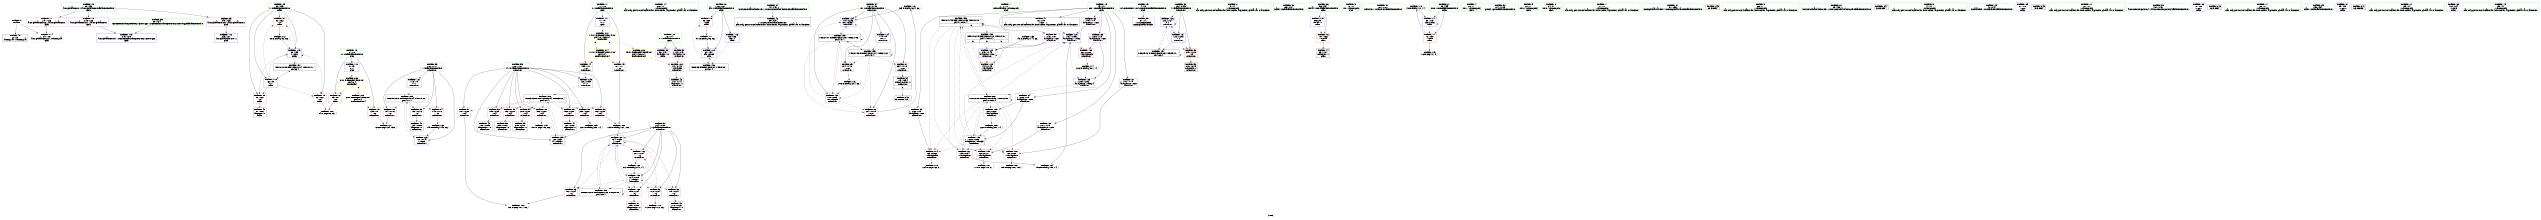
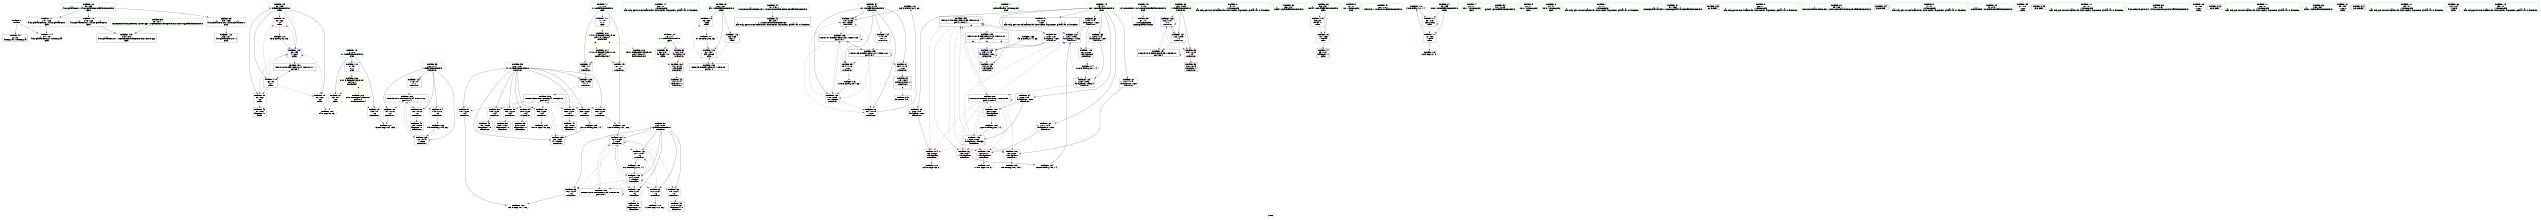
  digraph {
    label=SVFG
    node [color=green shape=record]
    edge [style=solid]
    n1 [color=grey label="{NodeID: 0\nNullPtr}"]
    n2 [color=black label="{NodeID: 40\n2\<--3\ndummyVal\<--dummyVal\n}"]
    n3 [color=blue label="{NodeID: 114\n247\<--3\nllvm.global_ctors_2\<--dummyVal\nGlob }" style=dotted]
    n4 [color=grey label="{NodeID: 180\n84 = cmp(82, 83, )\n}"]
    n5 [color=red label="{NodeID: 97\n172\<--124\n\<--j\n_Z5solvev\n}"]
    n6 [color=grey label="{NodeID: 176\n173 = cmp(172, 66, )\n}"]
    n7 [label="{NodeID: 14\n208\<--1\n\<--dummyObj\nCan only get source location for instruction, argument, global var or function.}"]
    n8 [color=blue label="{NodeID: 111\n11\<--9\nx\<--\nGlob }"]
    n9 [color=yellow label="{NodeID: 212\n14V_1 = ENCHI(MR_14V_0)\npts\{12 140000 \}\nFun[main]|{<s0>6|<s1>6}}" style=double]
    n10 [color=yellow label="{NodeID: 214\n17V_1 = ENCHI(MR_17V_0)\npts\{12 \}\nFun[_Z5solvev]}" style=double]
    n11 [color=yellow label="{NodeID: 220\n29V_1 = ENCHI(MR_29V_0)\npts\{140000 \}\nFun[_Z5solvev]}" style=double]
    n12 [color=red label="{NodeID: 74\n153\<--11\n\<--x\n_Z5solvev\n}"]
    n13 [color=red label="{NodeID: 75\n167\<--11\n\<--x\n_Z5solvev\n}"]
    n14 [color=red label="{NodeID: 102\n141\<--140\n\<--arrayidx\n_Z5solvev\n}"]
    n15 [label="{NodeID: 28\n60\<--61\ncas\<--cas_field_insensitive\nmain\n}"]
    n16 [color=red label="{NodeID: 78\n96\<--60\n\<--cas\nmain\n}"]
    n17 [color=blue label="{NodeID: 116\n60\<--66\ncas\<--\nmain\n}"]
    n18 [color=blue label="{NodeID: 120\n60\<--97\ncas\<--inc3\nmain\n}"]
    n19 [color=grey label="{NodeID: 171\n97 = Binary(96, 66, )\n}"]
    n20 [color=black label="{NodeID: 190\nMR_8V_3 = PHI(MR_8V_4, MR_8V_2, )\npts\{61 \}\n}"]
    n21 [color=blue label="{NodeID: 125\n120\<--153\ni4\<--\n_Z5solvev\n}"]
    n22 [color=black label="{NodeID: 196\nMR_23V_3 = PHI(MR_23V_4, MR_23V_2, )\npts\{121 \}\n}"]
    n23 [color=red label="{NodeID: 88\n156\<--120\n\<--i4\n_Z5solvev\n}"]
    n24 [color=red label="{NodeID: 89\n160\<--120\n\<--i4\n_Z5solvev\n}"]
    n25 [color=red label="{NodeID: 90\n168\<--120\n\<--i4\n_Z5solvev\n}"]
    n26 [color=red label="{NodeID: 91\n181\<--120\n\<--i4\n_Z5solvev\n}"]
    n27 [color=red label="{NodeID: 92\n185\<--120\n\<--i4\n_Z5solvev\n}"]
    n28 [color=red label="{NodeID: 93\n192\<--120\n\<--i4\n_Z5solvev\n}"]
    n29 [color=red label="{NodeID: 94\n218\<--120\n\<--i4\n_Z5solvev\n}"]
    n30 [color=red label="{NodeID: 95\n230\<--120\n\<--i4\n_Z5solvev\n}"]
    n31 [color=blue label="{NodeID: 135\n120\<--231\ni4\<--dec37\n_Z5solvev\n}"]
    n32 [color=grey label="{NodeID: 175\n157 = cmp(156, 66, )\n}"]
    n33 [color=black label="{NodeID: 47\n161\<--160\nidxprom8\<--\n_Z5solvev\n}"]
    n34 [color=grey label="{NodeID: 168\n169 = Binary(167, 168, )\n}"]
    n35 [color=grey label="{NodeID: 182\n183 = cmp(181, 182, )\n}"]
    n36 [color=black label="{NodeID: 49\n186\<--185\nidxprom17\<--\n_Z5solvev\n}"]
    n37 [color=black label="{NodeID: 50\n193\<--192\nidxprom20\<--\n_Z5solvev\n}"]
    n38 [color=black label="{NodeID: 53\n219\<--218\nidxprom31\<--\n_Z5solvev\n}"]
    n39 [color=grey label="{NodeID: 169\n231 = Binary(230, 74, )\n}"]
    n40 [color=black label="{NodeID: 42\n39\<--40\n\<--_ZNSt8ios_base4InitD1Ev\nCan only get source location for instruction, argument, global var or function.}"]
    n41 [color=purple label="{NodeID: 56\n88\<--13\narrayidx\<--s\nmain\n}"]
    n42 [color=purple label="{NodeID: 70\n246\<--26\nllvm.global_ctors_1\<--llvm.global_ctors\nGlob }"]
    n43 [color=blue label="{NodeID: 113\n246\<--28\nllvm.global_ctors_1\<--_GLOBAL__sub_I_peter50216_0_0.cpp\nGlob }"]
    n44 [color=grey label="{NodeID: 167\n225 = Binary(224, 66, )\n}"]
    n45 [color=blue label="{NodeID: 134\n118\<--225\nret\<--inc34\n_Z5solvev\n}"]
    n46 [color=black label="{NodeID: 193\nMR_21V_7 = PHI(MR_21V_8, MR_21V_6, )\npts\{119 \}\n}"]
    n47 [color=black label="{NodeID: 195\nMR_21V_3 = PHI(MR_21V_4, MR_21V_2, )\npts\{119 \}\n}"]
    n48 [color=red label="{NodeID: 85\n204\<--118\n\<--ret\n_Z5solvev\n}"]
    n49 [color=red label="{NodeID: 86\n224\<--118\n\<--ret\n_Z5solvev\n}"]
    n50 [color=blue label="{NodeID: 130\n118\<--205\nret\<--inc25\n_Z5solvev\n}"]
    n51 [color=red label="{NodeID: 84\n148\<--116\n\<--i\n_Z5solvev\n}"]
    n52 [color=grey label="{NodeID: 163\n149 = Binary(148, 66, )\n}"]
    n53 [color=blue label="{NodeID: 123\n116\<--149\ni\<--inc3\n_Z5solvev\n}"]
    n54 [color=black label="{NodeID: 203\nMR_19V_3 = PHI(MR_19V_4, MR_19V_2, )\npts\{117 \}\n}"]
    n55 [label="{NodeID: 1\n7\<--1\n__dso_handle\<--dummyObj\nGlob }"]
    n56 [color=grey label="{NodeID: 181\n179 = cmp(178, 9, )\n}"]
    n57 [color=red label="{NodeID: 98\n175\<--124\n\<--j\n_Z5solvev\n}"]
    n58 [color=black label="{NodeID: 48\n176\<--175\nidxprom14\<--\n_Z5solvev\n}"]
    n59 [label="{NodeID: 15\n4\<--6\n_ZStL8__ioinit\<--_ZStL8__ioinit_field_insensitive\nGlob }"]
    n60 [color=purple label="{NodeID: 55\n37\<--4\n\<--_ZStL8__ioinit\n__cxx_global_var_init\n}"]
    n61 [color=red label="{NodeID: 87\n234\<--118\n\<--ret\n_Z5solvev\n}"]
    n62 [color=grey label="{NodeID: 173\n205 = Binary(204, 66, )\n}"]
    n63 [color=black label="{NodeID: 54\n115\<--234\n_Z5solvev_ret\<--\n_Z5solvev\n|{<s0>6}}"]
    n64 [color=black label="{NodeID: 242\n99 = PHI(115, )\n}"]
    n65 [color=blue label="{NodeID: 112\n245\<--27\nllvm.global_ctors_0\<--\nGlob }"]
    n66 [label="{NodeID: 29\n62\<--63\ni\<--i_field_insensitive\nmain\n}"]
    n67 [color=red label="{NodeID: 79\n82\<--62\n\<--i\nmain\n}"]
    n68 [color=red label="{NodeID: 80\n86\<--62\n\<--i\nmain\n}"]
    n69 [color=red label="{NodeID: 81\n92\<--62\n\<--i\nmain\n}"]
    n70 [color=blue label="{NodeID: 118\n62\<--9\ni\<--\nmain\n}"]
    n71 [color=blue label="{NodeID: 119\n62\<--93\ni\<--inc\nmain\n}"]
    n72 [color=black label="{NodeID: 43\n87\<--86\nidxprom\<--\nmain\n}"]
    n73 [color=grey label="{NodeID: 172\n93 = Binary(92, 66, )\n}"]
    n74 [color=black label="{NodeID: 191\nMR_10V_2 = PHI(MR_10V_4, MR_10V_1, )\npts\{63 \}\n}"]
    n75 [color=blue label="{NodeID: 126\n122\<--127\nf\<--\n_Z5solvev\n}"]
    n76 [color=red label="{NodeID: 96\n215\<--122\n\<--f\n_Z5solvev\n}"]
    n77 [color=blue label="{NodeID: 131\n122\<--208\nf\<--\n_Z5solvev\n}"]
    n78 [color=black label="{NodeID: 197\nMR_25V_2 = PHI(MR_25V_3, MR_25V_1, )\npts\{123 \}\n}"]
    n79 [color=black label="{NodeID: 52\n216\<--215\ntobool29\<--\n_Z5solvev\n}"]
    n80 [color=purple label="{NodeID: 57\n140\<--13\narrayidx\<--s\n_Z5solvev\n}"]
    n81 [color=black label="{NodeID: 46\n142\<--141\nidxprom1\<--\n_Z5solvev\n}"]
    n82 [color=purple label="{NodeID: 71\n247\<--26\nllvm.global_ctors_2\<--llvm.global_ctors\nGlob }"]
    n83 [color=blue label="{NodeID: 127\n124\<--169\nj\<--sub\n_Z5solvev\n}"]
    n84 [color=red label="{NodeID: 99\n182\<--124\n\<--j\n_Z5solvev\n}"]
    n85 [color=red label="{NodeID: 100\n198\<--124\n\<--j\n_Z5solvev\n}"]
    n86 [color=red label="{NodeID: 101\n211\<--124\n\<--j\n_Z5solvev\n}"]
    n87 [color=blue label="{NodeID: 132\n124\<--212\nj\<--dec27\n_Z5solvev\n}"]
    n88 [color=black label="{NodeID: 198\nMR_27V_2 = PHI(MR_27V_3, MR_27V_1, )\npts\{125 \}\n}"]
    n89 [color=black label="{NodeID: 51\n199\<--198\nidxprom22\<--\n_Z5solvev\n}"]
    n90 [color=grey label="{NodeID: 162\n212 = Binary(211, 74, )\n}"]
    n91 [label="{NodeID: 2\n9\<--1\n\<--dummyObj\nCan only get source location for instruction, argument, global var or function.}"]
    n92 [label="{NodeID: 16\n8\<--10\nn\<--n_field_insensitive\nGlob }"]
    n93 [color=red label="{NodeID: 72\n83\<--8\n\<--n\nmain\n}"]
    n94 [color=red label="{NodeID: 73\n135\<--8\n\<--n\n_Z5solvev\n}"]
    n95 [color=blue label="{NodeID: 110\n8\<--9\nn\<--\nGlob }"]
    n96 [color=grey label="{NodeID: 177\n136 = cmp(134, 135, )\n}"]
    n97 [color=yellow label="{NodeID: 206\n2V_1 = ENCHI(MR_2V_0)\npts\{10 \}\nFun[main]|{|<s1>6}}" style=double]
    n98 [color=yellow label="{NodeID: 213\n2V_1 = ENCHI(MR_2V_0)\npts\{10 \}\nFun[_Z5solvev]}" style=double]
    n99 [label="{NodeID: 30\n69\<--70\nscanf\<--scanf_field_insensitive\n}"]
    n100 [color=black label="{NodeID: 44\n55\<--107\nmain_ret\<--\nmain\n}"]
    n101 [color=purple label="{NodeID: 58\n143\<--15\narrayidx2\<--cnt\n_Z5solvev\n}"]
    n102 [color=red label="{NodeID: 103\n144\<--143\n\<--arrayidx2\n_Z5solvev\n}"]
    n103 [color=blue label="{NodeID: 122\n143\<--145\narrayidx2\<--inc\n_Z5solvev\n}"]
    n104 [color=black label="{NodeID: 199\nMR_12V_4 = PHI(MR_12V_5, MR_12V_2, )\npts\{170000 \}\n|{|<s7>6}}"]
    n105 [color=grey label="{NodeID: 165\n145 = Binary(144, 66, )\n}"]
    n106 [color=blue label="{NodeID: 128\n194\<--196\narrayidx21\<--dec\n_Z5solvev\n}"]
    n107 [color=black label="{NodeID: 202\nMR_12V_8 = PHI(MR_12V_7, MR_12V_5, )\npts\{170000 \}\n}"]
    n108 [color=red label="{NodeID: 104\n163\<--162\n\<--arrayidx9\n_Z5solvev\n}"]
    n109 [color=red label="{NodeID: 105\n178\<--177\n\<--arrayidx15\n_Z5solvev\n}"]
    n110 [color=red label="{NodeID: 106\n188\<--187\n\<--arrayidx18\n_Z5solvev\n}"]
    n111 [color=red label="{NodeID: 107\n195\<--194\n\<--arrayidx21\n_Z5solvev\n}"]
    n112 [color=black label="{NodeID: 192\nMR_12V_2 = PHI(MR_12V_3, MR_12V_1, )\npts\{170000 \}\n|{<s0>6|<s1>6|<s2>6}}"]
    n113 [label="{NodeID: 3\n18\<--1\n.str\<--dummyObj\nGlob }"]
    n114 [color=grey label="{NodeID: 183\n189 = cmp(188, 190, )\n}"]
    n115 [label="{NodeID: 17\n11\<--12\nx\<--x_field_insensitive\nGlob }"]
    n116 [label="{NodeID: 31\n100\<--101\n_Z5solvev\<--_Z5solvev_field_insensitive\n}"]
    n117 [color=red label="{NodeID: 108\n201\<--200\n\<--arrayidx23\n_Z5solvev\n}"]
    n118 [color=blue label="{NodeID: 129\n200\<--202\narrayidx23\<--dec24\n_Z5solvev\n}"]
    n119 [color=grey label="{NodeID: 174\n202 = Binary(201, 74, )\n}"]
    n120 [color=red label="{NodeID: 109\n221\<--220\n\<--arrayidx32\n_Z5solvev\n}"]
    n121 [color=blue label="{NodeID: 133\n220\<--222\narrayidx32\<--dec33\n_Z5solvev\n}"]
    n122 [color=black label="{NodeID: 45\n139\<--138\nidxprom\<--\n_Z5solvev\n}"]
    n123 [color=purple label="{NodeID: 59\n162\<--15\narrayidx9\<--cnt\n_Z5solvev\n}"]
    n124 [color=grey label="{NodeID: 178\n164 = cmp(163, 9, )\n}"]
    n125 [color=grey label="{NodeID: 170\n73 = Binary(72, 74, )\n}"]
    n126 [color=blue label="{NodeID: 117\n58\<--73\n___T\<--dec\nmain\n}"]
    n127 [color=red label="{NodeID: 77\n72\<--58\n\<--___T\nmain\n}"]
    n128 [color=grey label="{NodeID: 179\n76 = cmp(72, 9, )\n}"]
    n129 [label="{NodeID: 4\n20\<--1\n.str.1\<--dummyObj\nGlob }"]
    n130 [label="{NodeID: 18\n13\<--14\ns\<--s_field_insensitive\nGlob }"]
    n131 [color=blue label="{NodeID: 115\n56\<--9\nretval\<--\nmain\n}"]
    n132 [color=red label="{NodeID: 76\n107\<--56\n\<--retval\nmain\n}"]
    n133 [label="{NodeID: 32\n104\<--105\nprintf\<--printf_field_insensitive\n}"]
    n134 [color=grey label="{NodeID: 164\n196 = Binary(195, 74, )\n}"]
    n135 [color=grey label="{NodeID: 166\n222 = Binary(221, 74, )\n}"]
    n136 [color=purple label="{NodeID: 60\n177\<--15\narrayidx15\<--cnt\n_Z5solvev\n}"]
    n137 [label="{NodeID: 5\n22\<--1\n.str.2\<--dummyObj\nGlob }"]
    n138 [label="{NodeID: 19\n15\<--17\ncnt\<--cnt_field_insensitive\nGlob }"]
    n139 [color=black label="{NodeID: 41\n16\<--15\n\<--cnt\nCan only get source location for instruction, argument, global var or function.}"]
    n140 [color=purple label="{NodeID: 61\n187\<--15\narrayidx18\<--cnt\n_Z5solvev\n}"]
    n141 [color=purple label="{NodeID: 62\n194\<--15\narrayidx21\<--cnt\n_Z5solvev\n}"]
    n142 [color=purple label="{NodeID: 63\n200\<--15\narrayidx23\<--cnt\n_Z5solvev\n}"]
    n143 [color=purple label="{NodeID: 64\n220\<--15\narrayidx32\<--cnt\n_Z5solvev\n}"]
    n144 [label="{NodeID: 33\n116\<--117\ni\<--i_field_insensitive\n_Z5solvev\n}"]
    n145 [color=red label="{NodeID: 82\n134\<--116\n\<--i\n_Z5solvev\n}"]
    n146 [color=red label="{NodeID: 83\n138\<--116\n\<--i\n_Z5solvev\n}"]
    n147 [color=blue label="{NodeID: 121\n116\<--9\ni\<--\n_Z5solvev\n}"]
    n148 [label="{NodeID: 6\n24\<--1\n.str.3\<--dummyObj\nGlob }"]
    n149 [label="{NodeID: 20\n26\<--30\nllvm.global_ctors\<--llvm.global_ctors_field_insensitive\nGlob }"]
    n150 [color=purple label="{NodeID: 69\n245\<--26\nllvm.global_ctors_0\<--llvm.global_ctors\nGlob }"]
    n151 [label="{NodeID: 34\n118\<--119\nret\<--ret_field_insensitive\n_Z5solvev\n}"]
    n152 [color=blue label="{NodeID: 124\n118\<--9\nret\<--\n_Z5solvev\n}"]
    n153 [label="{NodeID: 7\n27\<--1\n\<--dummyObj\nCan only get source location for instruction, argument, global var or function.}"]
    n154 [label="{NodeID: 21\n31\<--32\n__cxx_global_var_init\<--__cxx_global_var_init_field_insensitive\n}"]
    n155 [label="{NodeID: 35\n120\<--121\ni4\<--i4_field_insensitive\n_Z5solvev\n}"]
    n156 [color=black label="{NodeID: 243\n68 = PHI()\n}"]
    n157 [label="{NodeID: 8\n66\<--1\n\<--dummyObj\nCan only get source location for instruction, argument, global var or function.}"]
    n158 [label="{NodeID: 22\n35\<--36\n_ZNSt8ios_base4InitC1Ev\<--_ZNSt8ios_base4InitC1Ev_field_insensitive\n}"]
    n159 [label="{NodeID: 36\n122\<--123\nf\<--f_field_insensitive\n_Z5solvev\n}"]
    n160 [color=black label="{NodeID: 244\n38 = PHI()\n}"]
    n161 [label="{NodeID: 9\n74\<--1\n\<--dummyObj\nCan only get source location for instruction, argument, global var or function.}"]
    n162 [label="{NodeID: 23\n41\<--42\n__cxa_atexit\<--__cxa_atexit_field_insensitive\n}"]
    n163 [label="{NodeID: 37\n124\<--125\nj\<--j_field_insensitive\n_Z5solvev\n}"]
    n164 [color=purple label="{NodeID: 65\n67\<--18\n\<--.str\nmain\n}"]
    n165 [color=black label="{NodeID: 245\n79 = PHI()\n}"]
    n166 [label="{NodeID: 10\n127\<--1\n\<--dummyObj\nCan only get source location for instruction, argument, global var or function.}"]
    n167 [label="{NodeID: 24\n40\<--46\n_ZNSt8ios_base4InitD1Ev\<--_ZNSt8ios_base4InitD1Ev_field_insensitive\n}"]
    n168 [label="{NodeID: 38\n130\<--131\nllvm.memset.p0i8.i64\<--llvm.memset.p0i8.i64_field_insensitive\n}"]
    n169 [color=purple label="{NodeID: 66\n78\<--20\n\<--.str.1\nmain\n}"]
    n170 [color=black label="{NodeID: 246\n90 = PHI()\n}"]
    n171 [label="{NodeID: 11\n128\<--1\n\<--dummyObj\nCan only get source location for instruction, argument, global var or function.}"]
    n172 [label="{NodeID: 25\n53\<--54\nmain\<--main_field_insensitive\n}"]
    n173 [label="{NodeID: 39\n28\<--241\n_GLOBAL__sub_I_peter50216_0_0.cpp\<--_GLOBAL__sub_I_peter50216_0_0.cpp_field_insensitive\n}"]
    n174 [color=purple label="{NodeID: 67\n89\<--22\n\<--.str.2\nmain\n}"]
    n175 [color=black label="{NodeID: 247\n103 = PHI()\n}"]
    n176 [label="{NodeID: 12\n129\<--1\n\<--dummyObj\nCan only get source location for instruction, argument, global var or function.}"]
    n177 [label="{NodeID: 26\n56\<--57\nretval\<--retval_field_insensitive\nmain\n}"]
    n178 [color=purple label="{NodeID: 68\n102\<--24\n\<--.str.3\nmain\n}"]
    n179 [label="{NodeID: 13\n190\<--1\n\<--dummyObj\nCan only get source location for instruction, argument, global var or function.}"]
    n180 [label="{NodeID: 27\n58\<--59\n___T\<--___T_field_insensitive\nmain\n}"]
    n1 -> n2
    n1 -> n3
    n5 -> n6
    n8 -> n9 [style=dashed]
    n9 -> n10 [color=red style=dashed tailport=s0]
    n9 -> n11 [color=red style=dashed tailport=s1]
    n10 -> n12 [style=dashed]
    n10 -> n13 [style=dashed]
    n11 -> n14 [style=dashed]
    n12 -> n21
    n13 -> n34
    n14 -> n81
    n15 -> n16
    n15 -> n17
    n15 -> n18
    n16 -> n19
    n17 -> n20 [style=dashed]
    n18 -> n20 [style=dashed]
    n19 -> n18
    n20 -> n16 [style=dashed]
    n20 -> n18 [style=dashed]
    n21 -> n22 [style=dashed]
    n22 -> n23 [style=dashed]
    n22 -> n24 [style=dashed]
    n22 -> n25 [style=dashed]
    n22 -> n26 [style=dashed]
    n22 -> n27 [style=dashed]
    n22 -> n28 [style=dashed]
    n22 -> n29 [style=dashed]
    n22 -> n30 [style=dashed]
    n22 -> n31 [style=dashed]
    n23 -> n32
    n24 -> n33
    n25 -> n34
    n26 -> n35
    n27 -> n36
    n28 -> n37
    n29 -> n38
    n30 -> n39
    n31 -> n22 [style=dashed]
    n34 -> n83
    n39 -> n31
    n42 -> n43
    n44 -> n45
    n45 -> n46 [style=dashed]
    n46 -> n45 [style=dashed]
    n46 -> n46 [style=dashed]
    n46 -> n47 [style=dashed]
    n46 -> n48 [style=dashed]
    n46 -> n49 [style=dashed]
    n46 -> n50 [style=dashed]
    n47 -> n45 [style=dashed]
    n47 -> n46 [style=dashed]
    n47 -> n47 [style=dashed]
    n47 -> n48 [style=dashed]
    n47 -> n49 [style=dashed]
    n47 -> n50 [style=dashed]
    n47 -> n61 [style=dashed]
    n48 -> n62
    n49 -> n44
    n50 -> n45 [style=dashed]
    n50 -> n46 [style=dashed]
    n50 -> n49 [style=dashed]
    n51 -> n52
    n52 -> n53
    n53 -> n54 [style=dashed]
    n54 -> n51 [style=dashed]
    n54 -> n53 [style=dashed]
    n54 -> n145 [style=dashed]
    n54 -> n146 [style=dashed]
    n57 -> n58
    n59 -> n60
    n61 -> n63
    n62 -> n50
    n63 -> n64 [color=blue tailport=s0]
    n66 -> n67
    n66 -> n68
    n66 -> n69
    n66 -> n70
    n66 -> n71
    n67 -> n4
    n68 -> n72
    n69 -> n73
    n70 -> n67 [style=dashed]
    n70 -> n68
    n70 -> n69 [style=dashed]
    n70 -> n71 [style=dashed]
    n70 -> n74 [style=dashed]
    n71 -> n67 [style=dashed]
    n71 -> n68 [style=dashed]
    n71 -> n69 [style=dashed]
    n71 -> n71 [style=dashed]
    n71 -> n74 [style=dashed]
    n73 -> n71
    n74 -> n70 [style=dashed]
    n75 -> n75 [style=dashed]
    n75 -> n76 [style=dashed]
    n75 -> n77 [style=dashed]
    n75 -> n78 [style=dashed]
    n76 -> n79
    n77 -> n75 [style=dashed]
    n77 -> n76 [style=dashed]
    n77 -> n78 [style=dashed]
    n78 -> n75 [style=dashed]
    n78 -> n78 [style=dashed]
    n80 -> n14
    n82 -> n3
    n83 -> n5 [style=dashed]
    n83 -> n57 [style=dashed]
    n83 -> n83 [style=dashed]
    n83 -> n84 [style=dashed]
    n83 -> n85 [style=dashed]
    n83 -> n86 [style=dashed]
    n83 -> n87 [style=dashed]
    n83 -> n88 [style=dashed]
    n84 -> n35
    n85 -> n89
    n86 -> n90
    n87 -> n5 [style=dashed]
    n87 -> n57 [style=dashed]
    n87 -> n83 [style=dashed]
    n87 -> n84 [style=dashed]
    n87 -> n85 [style=dashed]
    n87 -> n86 [style=dashed]
    n87 -> n87 [style=dashed]
    n87 -> n88 [style=dashed]
    n88 -> n83 [style=dashed]
    n88 -> n88 [style=dashed]
    n90 -> n87
    n92 -> n93
    n92 -> n94
    n92 -> n95
    n93 -> n4
    n94 -> n96
    n95 -> n97 [style=dashed]
    n97 -> n93 [style=dashed]
    n97 -> n98 [color=red style=dashed tailport=s1]
    n98 -> n94 [style=dashed]
    n101 -> n102
    n101 -> n103
    n103 -> n102 [style=dashed]
    n103 -> n103 [style=dashed]
    n103 -> n104 [style=dashed]
    n104 -> n104 [style=dashed]
    n104 -> n106 [style=dashed]
    n104 -> n107 [style=dashed]
    n104 -> n108 [style=dashed]
    n104 -> n109 [style=dashed]
    n104 -> n110 [style=dashed]
    n104 -> n111 [style=dashed]
    n104 -> n112 [color=blue style=dashed tailport=s7]
    n105 -> n103
    n106 -> n117 [style=dashed]
    n106 -> n118 [style=dashed]
    n107 -> n104 [style=dashed]
    n107 -> n106 [style=dashed]
    n107 -> n107 [style=dashed]
    n107 -> n108 [style=dashed]
    n107 -> n109 [style=dashed]
    n107 -> n110 [style=dashed]
    n107 -> n111 [style=dashed]
    n107 -> n120 [style=dashed]
    n107 -> n121 [style=dashed]
    n108 -> n124
    n109 -> n56
    n110 -> n114
    n111 -> n134
    n112 -> n102 [color=red style=dashed tailport=s0]
    n112 -> n103 [color=red style=dashed tailport=s1]
    n112 -> n104 [color=red style=dashed tailport=s2]
    n115 -> n8
    n115 -> n12
    n115 -> n13
    n117 -> n119
    n118 -> n107 [style=dashed]
    n119 -> n118
    n120 -> n135
    n121 -> n104 [style=dashed]
    n121 -> n106 [style=dashed]
    n121 -> n107 [style=dashed]
    n121 -> n108 [style=dashed]
    n121 -> n109 [style=dashed]
    n121 -> n110 [style=dashed]
    n121 -> n111 [style=dashed]
    n123 -> n108
    n125 -> n126
    n126 -> n126 [style=dashed]
    n126 -> n127 [style=dashed]
    n127 -> n125
    n127 -> n128
    n130 -> n41
    n130 -> n80
    n131 -> n132 [style=dashed]
    n132 -> n100
    n134 -> n106
    n135 -> n121
    n136 -> n109
    n138 -> n101
    n138 -> n123
    n138 -> n136
    n138 -> n139
    n138 -> n140
    n138 -> n141
    n138 -> n142
    n138 -> n143
    n140 -> n110
    n141 -> n106
-   n142 -> n117
+   n141 -> n117
    n142 -> n118
    n143 -> n120
    n143 -> n121
    n144 -> n51
    n144 -> n53
    n144 -> n145
    n144 -> n146
    n144 -> n147
    n145 -> n96
    n146 -> n122
    n147 -> n54 [style=dashed]
    n149 -> n42
    n149 -> n82
    n149 -> n150
    n150 -> n65
    n151 -> n45
    n151 -> n48
    n151 -> n49
    n151 -> n50
    n151 -> n61
    n151 -> n152
    n152 -> n47 [style=dashed]
    n155 -> n21
    n155 -> n23
    n155 -> n24
    n155 -> n25
    n155 -> n26
    n155 -> n27
    n155 -> n28
    n155 -> n29
    n155 -> n30
    n155 -> n31
    n159 -> n75
    n159 -> n76
    n159 -> n77
    n163 -> n5
    n163 -> n57
    n163 -> n83
    n163 -> n84
    n163 -> n85
    n163 -> n86
    n163 -> n87
    n167 -> n40
    n173 -> n43
    n177 -> n131
    n177 -> n132
    n180 -> n126
    n180 -> n127
  }
